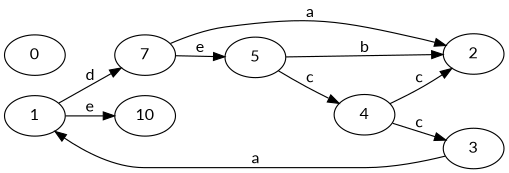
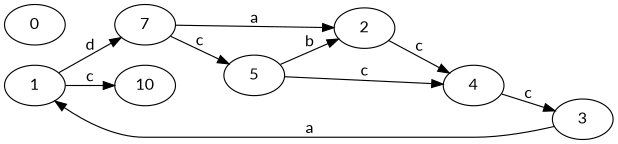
  strict digraph {
    fontname=Lato
    rankdir=LR
    node [fontname=Lato]
    edge [fontname=Lato]
    1
    7
    10
    2
    5
    4
    3
    0
    1 -> 7 [label=d]
-   1 -> 10 [label=e]
+   1 -> 10 [label=c]
    7 -> 2 [label=a]
-   7 -> 5 [label=e]
-   4 -> 2 [label=c]
+   7 -> 5 [label=c]
+   2 -> 4 [label=c]
    5 -> 2 [label=b]
    5 -> 4 [label=c]
    4 -> 3 [label=c]
    3 -> 1 [label=a]
  }
